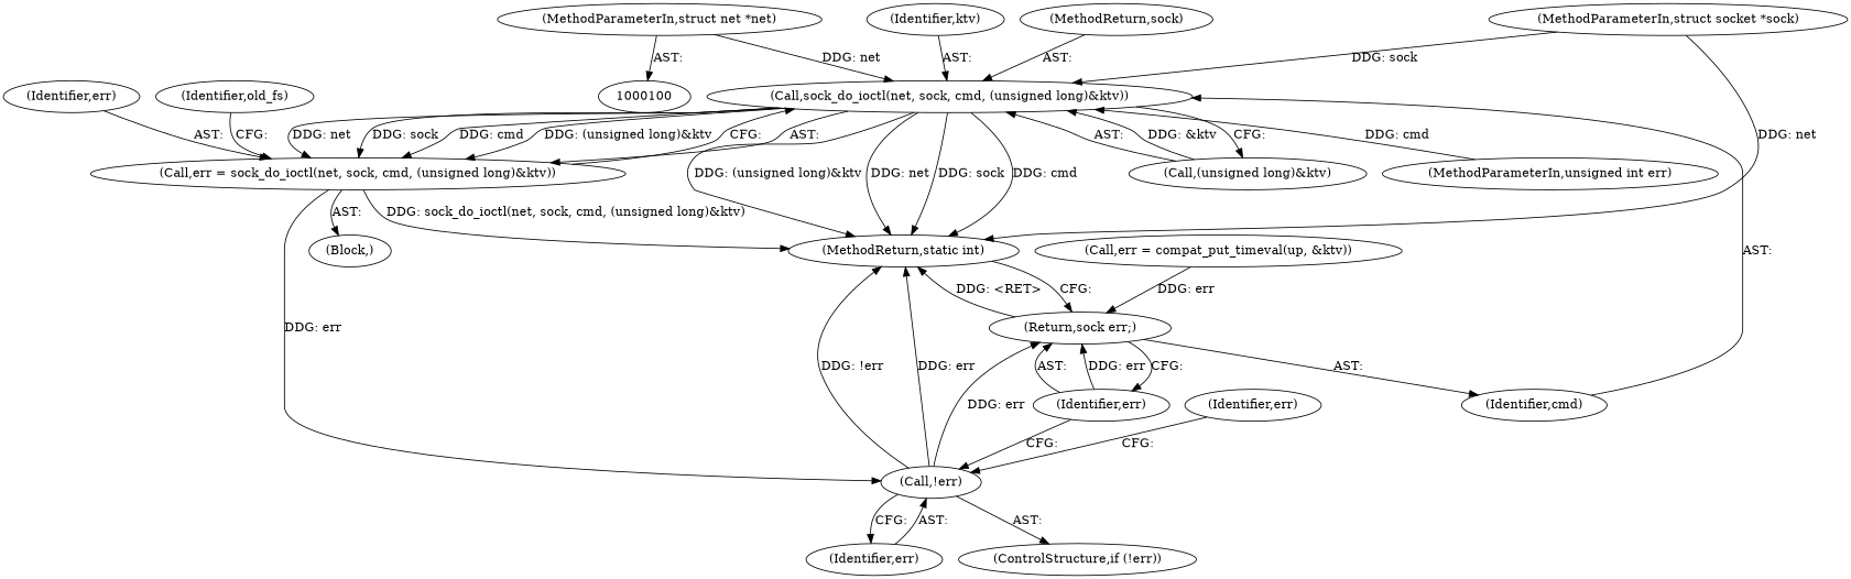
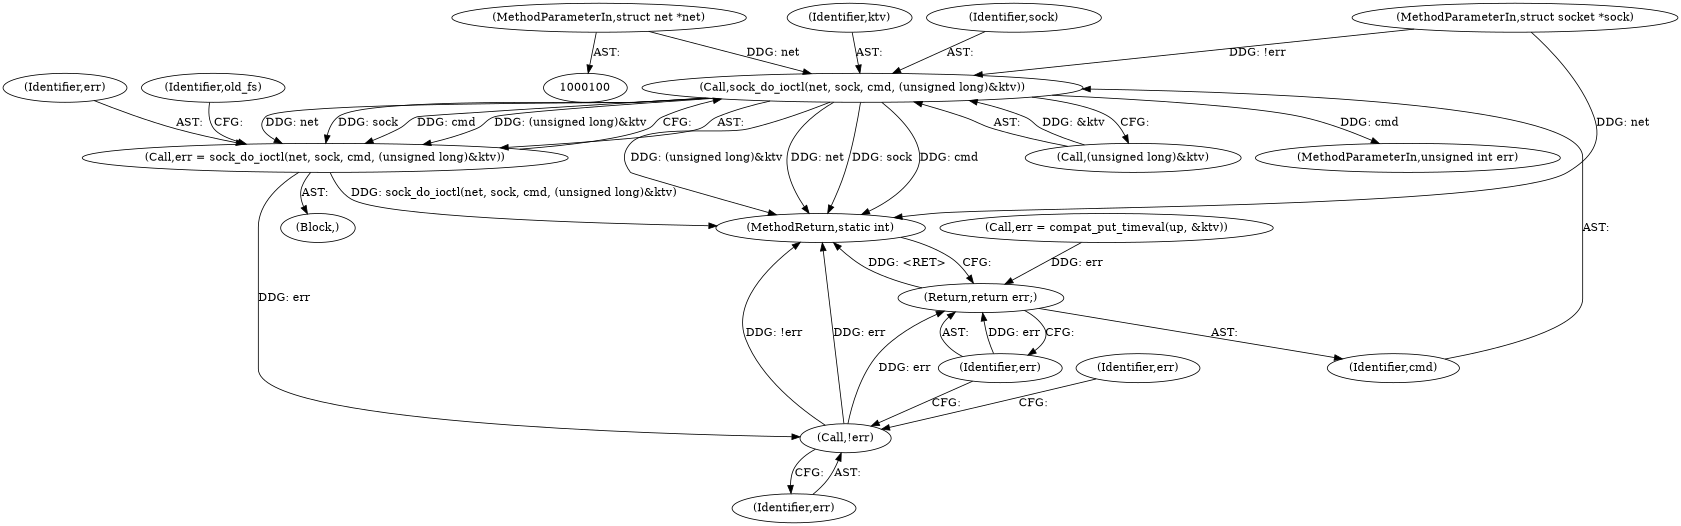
  digraph {
    n1 [label="(MethodParameterIn,struct net *net)"]
    n2 [label="(Call,sock_do_ioctl(net, sock, cmd, (unsigned long)&ktv))"]
    1000100
    n4 [label="(MethodReturn,static int)"]
    n5 [label="(Call,err = sock_do_ioctl(net, sock, cmd, (unsigned long)&ktv))"]
    n6 [label="(Call,(unsigned long)&ktv)"]
-   n7 [label="(Return,sock err;)"]
+   n7 [label="(Return,return err;)"]
    n8 [label="(Call,!err)"]
    n9 [label="(Block,)"]
    n10 [label="(Identifier,err)"]
-   n11 [label="(ControlStructure,if (!err))"]
    n12 [label="(Identifier,err)"]
    n13 [label="(Identifier,cmd)"]
-   n14 [label="(MethodReturn,sock)"]
+   n14 [label="(Identifier,sock)"]
    n15 [label="(Identifier,old_fs)"]
    n16 [label="(Identifier,err)"]
    n17 [label="(Call,err = compat_put_timeval(up, &ktv))"]
    n18 [label="(Identifier,err)"]
    n19 [label="(Identifier,ktv)"]
    n20 [label="(MethodParameterIn,unsigned int err)"]
    n21 [label="(MethodParameterIn,struct socket *sock)"]
    n1 -> n2 [label="DDG: net"]
    n1 -> 1000100 [label="AST: "]
    n2 -> n4 [label="DDG: net"]
    n2 -> n4 [label="DDG: sock"]
    n2 -> n4 [label="DDG: cmd"]
    n2 -> n4 [label="DDG: (unsigned long)&ktv"]
    n2 -> n5 [label="AST: "]
    n2 -> n5 [label="DDG: net"]
    n2 -> n5 [label="DDG: sock"]
    n2 -> n5 [label="DDG: cmd"]
    n2 -> n5 [label="DDG: (unsigned long)&ktv"]
    n2 -> n6 [label="CFG: "]
    n4 -> n7 [label="CFG: "]
    n5 -> n2 [label="CFG: "]
    n5 -> n4 [label="DDG: sock_do_ioctl(net, sock, cmd, (unsigned long)&ktv)"]
    n5 -> n8 [label="DDG: err"]
    n5 -> n9 [label="AST: "]
    n6 -> n2 [label="AST: "]
    n6 -> n2 [label="DDG: &ktv"]
    n7 -> n4 [label="DDG: <RET>"]
    n7 -> n12 [label="CFG: "]
    n7 -> n13 [label="AST: "]
    n8 -> n4 [label="DDG: !err"]
    n8 -> n4 [label="DDG: err"]
    n8 -> n7 [label="DDG: err"]
    n8 -> n10 [label="CFG: "]
-   n8 -> n11 [label="AST: "]
    n10 -> n8 [label="AST: "]
    n12 -> n7 [label="AST: "]
    n12 -> n7 [label="DDG: err"]
    n12 -> n8 [label="CFG: "]
    n13 -> n2 [label="AST: "]
    n14 -> n2 [label="AST: "]
    n15 -> n5 [label="CFG: "]
    n16 -> n5 [label="AST: "]
    n17 -> n7 [label="DDG: err"]
    n18 -> n8 [label="CFG: "]
    n19 -> n2 [label="AST: "]
-   n20 -> n2 [label="DDG: cmd"]
-   n21 -> n2 [label="DDG: sock"]
+   n2 -> n20 [label="DDG: cmd"]
+   n21 -> n2 [label="DDG: !err"]
    n21 -> n4 [label="DDG: net"]
  }
